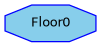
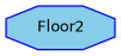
  digraph {
    rankdir=TB
-   n1 [color=blue fillcolor=skyblue fontname=Helvetica fontsize=10 height=0.2 label=Floor0 shape=octagon style=filled width=0.4]
+   n1 [color=blue fillcolor=skyblue fontname=Helvetica fontsize=10 height=0.2 label=Floor2 shape=octagon style=filled width=0.4]
  }
